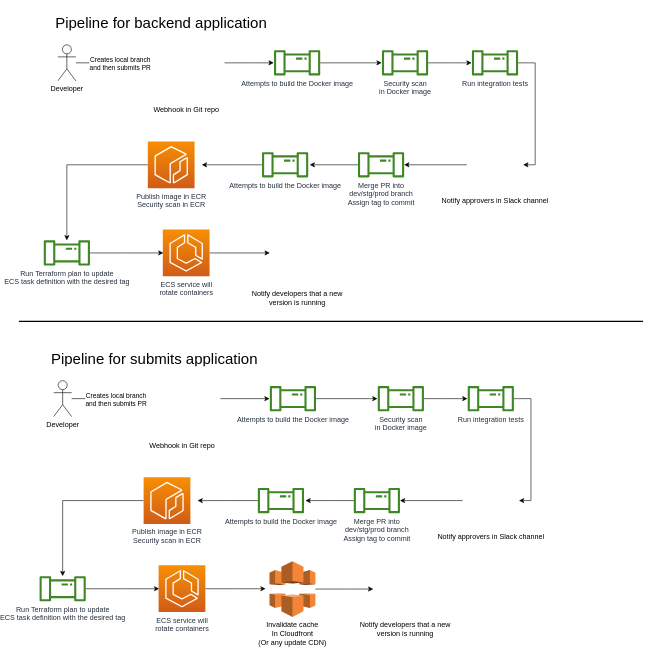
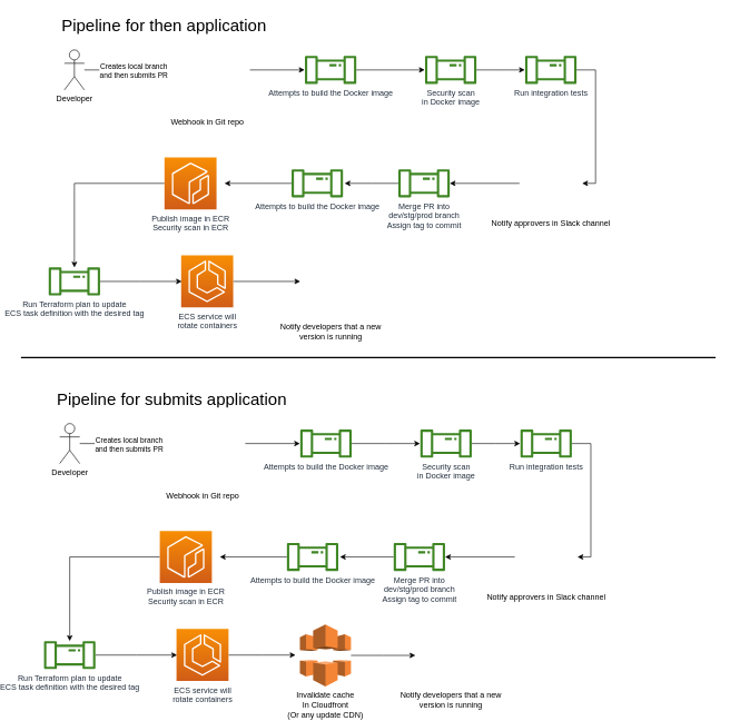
  <mxCell id="0" />
  <mxCell id="1" parent="0" />
- <mxCell id="2" value="Pipeline for backend application" style="text;strokeColor=none;fillColor=none;align=left;verticalAlign=middle;spacingLeft=4;spacingRight=4;overflow=hidden;points=[[0,0.5],[1,0.5]];portConstraint=eastwest;rotatable=0;fontSize=25;" vertex="1" parent="1"><mxGeometry x="75" y="20" width="366" height="30" as="geometry" /></mxCell>
+ <mxCell id="2" value="Pipeline for then application" style="text;strokeColor=none;fillColor=none;align=left;verticalAlign=middle;spacingLeft=4;spacingRight=4;overflow=hidden;points=[[0,0.5],[1,0.5]];portConstraint=eastwest;rotatable=0;fontSize=25;" vertex="1" parent="1"><mxGeometry x="75" y="20" width="366" height="30" as="geometry" /></mxCell>
  <mxCell id="3" value="Developer" style="shape=umlActor;verticalLabelPosition=bottom;verticalAlign=top;html=1;outlineConnect=0;" vertex="1" parent="1"><mxGeometry x="85" y="74" width="30" height="60" as="geometry" /></mxCell>
  <mxCell id="4" style="edgeStyle=orthogonalEdgeStyle;rounded=0;orthogonalLoop=1;jettySize=auto;html=1;" edge="1" parent="1" source="5"><mxGeometry relative="1" as="geometry"><mxPoint x="445" y="104" as="targetPoint" /></mxGeometry></mxCell>
  <mxCell id="5" value="Webhook in Git repo" style="shape=image;html=1;verticalAlign=top;verticalLabelPosition=bottom;labelBackgroundColor=#ffffff;imageAspect=0;aspect=fixed;image=https://cdn1.iconfinder.com/data/icons/picons-social/57/github-128.png" vertex="1" parent="1"><mxGeometry x="235" y="40" width="128" height="128" as="geometry" /></mxCell>
  <mxCell id="6" style="edgeStyle=orthogonalEdgeStyle;rounded=0;orthogonalLoop=1;jettySize=auto;html=1;" edge="1" parent="1" source="3" target="5"><mxGeometry relative="1" as="geometry"><mxPoint x="215" y="64" as="targetPoint" /></mxGeometry></mxCell>
  <mxCell id="7" value="&lt;div&gt;Creates local branch&lt;/div&gt;&lt;div&gt;and then submits PR&lt;br&gt;&lt;/div&gt;" style="edgeLabel;html=1;align=center;verticalAlign=middle;resizable=0;points=[];" vertex="1" connectable="0" parent="6"><mxGeometry x="0.209" y="-1" relative="1" as="geometry"><mxPoint as="offset" /></mxGeometry></mxCell>
  <mxCell id="8" style="edgeStyle=orthogonalEdgeStyle;rounded=0;orthogonalLoop=1;jettySize=auto;html=1;" edge="1" parent="1" source="9"><mxGeometry relative="1" as="geometry"><mxPoint x="625" y="104" as="targetPoint" /></mxGeometry></mxCell>
  <mxCell id="9" value="Attempts to build the Docker image" style="sketch=0;outlineConnect=0;fontColor=#232F3E;gradientColor=none;fillColor=#3F8624;strokeColor=none;dashed=0;verticalLabelPosition=bottom;verticalAlign=top;align=center;html=1;fontSize=12;fontStyle=0;aspect=fixed;pointerEvents=1;shape=mxgraph.aws4.iot_analytics_pipeline;" vertex="1" parent="1"><mxGeometry x="445" y="83" width="78" height="42" as="geometry" /></mxCell>
  <mxCell id="10" style="edgeStyle=orthogonalEdgeStyle;rounded=0;orthogonalLoop=1;jettySize=auto;html=1;" edge="1" parent="1" source="11"><mxGeometry relative="1" as="geometry"><mxPoint x="775" y="104" as="targetPoint" /></mxGeometry></mxCell>
  <mxCell id="11" value="&lt;div&gt;Security scan&lt;/div&gt;&lt;div&gt;in Docker image&lt;br&gt;&lt;/div&gt;" style="sketch=0;outlineConnect=0;fontColor=#232F3E;gradientColor=none;fillColor=#3F8624;strokeColor=none;dashed=0;verticalLabelPosition=bottom;verticalAlign=top;align=center;html=1;fontSize=12;fontStyle=0;aspect=fixed;pointerEvents=1;shape=mxgraph.aws4.iot_analytics_pipeline;" vertex="1" parent="1"><mxGeometry x="625" y="83" width="78" height="42" as="geometry" /></mxCell>
  <mxCell id="12" style="edgeStyle=orthogonalEdgeStyle;rounded=0;orthogonalLoop=1;jettySize=auto;html=1;entryX=1;entryY=0.5;entryDx=0;entryDy=0;" edge="1" parent="1" source="13" target="15"><mxGeometry relative="1" as="geometry"><Array as="points"><mxPoint x="881" y="104" /><mxPoint x="881" y="274" /></Array></mxGeometry></mxCell>
  <mxCell id="13" value="Run integration tests" style="sketch=0;outlineConnect=0;fontColor=#232F3E;gradientColor=none;fillColor=#3F8624;strokeColor=none;dashed=0;verticalLabelPosition=bottom;verticalAlign=top;align=center;html=1;fontSize=12;fontStyle=0;aspect=fixed;pointerEvents=1;shape=mxgraph.aws4.iot_analytics_pipeline;" vertex="1" parent="1"><mxGeometry x="775" y="83" width="78" height="42" as="geometry" /></mxCell>
  <mxCell id="14" style="edgeStyle=orthogonalEdgeStyle;rounded=0;orthogonalLoop=1;jettySize=auto;html=1;" edge="1" parent="1" source="15" target="17"><mxGeometry relative="1" as="geometry" /></mxCell>
  <mxCell id="15" value="Notify approvers in Slack channel" style="shape=image;html=1;verticalAlign=top;verticalLabelPosition=bottom;labelBackgroundColor=#ffffff;imageAspect=0;aspect=fixed;image=https://cdn2.iconfinder.com/data/icons/social-media-2285/512/1_Slack_colored_svg-128.png" vertex="1" parent="1"><mxGeometry x="767" y="227" width="94" height="94" as="geometry" /></mxCell>
  <mxCell id="16" style="edgeStyle=orthogonalEdgeStyle;rounded=0;orthogonalLoop=1;jettySize=auto;html=1;" edge="1" parent="1" source="17"><mxGeometry relative="1" as="geometry"><mxPoint x="505" y="274" as="targetPoint" /></mxGeometry></mxCell>
  <mxCell id="17" value="&lt;div&gt;Merge PR into&lt;/div&gt;&lt;div&gt;dev/stg/prod branch&lt;br&gt;&lt;/div&gt;Assign tag to commit" style="sketch=0;outlineConnect=0;fontColor=#232F3E;gradientColor=none;fillColor=#3F8624;strokeColor=none;dashed=0;verticalLabelPosition=bottom;verticalAlign=top;align=center;html=1;fontSize=12;fontStyle=0;aspect=fixed;pointerEvents=1;shape=mxgraph.aws4.iot_analytics_pipeline;" vertex="1" parent="1"><mxGeometry x="585" y="253" width="78" height="42" as="geometry" /></mxCell>
  <mxCell id="18" style="edgeStyle=orthogonalEdgeStyle;rounded=0;orthogonalLoop=1;jettySize=auto;html=1;" edge="1" parent="1" source="19"><mxGeometry relative="1" as="geometry"><mxPoint x="325" y="274" as="targetPoint" /></mxGeometry></mxCell>
  <mxCell id="19" value="Attempts to build the Docker image" style="sketch=0;outlineConnect=0;fontColor=#232F3E;gradientColor=none;fillColor=#3F8624;strokeColor=none;dashed=0;verticalLabelPosition=bottom;verticalAlign=top;align=center;html=1;fontSize=12;fontStyle=0;aspect=fixed;pointerEvents=1;shape=mxgraph.aws4.iot_analytics_pipeline;" vertex="1" parent="1"><mxGeometry x="425" y="253" width="78" height="42" as="geometry" /></mxCell>
  <mxCell id="20" style="edgeStyle=orthogonalEdgeStyle;rounded=0;orthogonalLoop=1;jettySize=auto;html=1;" edge="1" parent="1" source="21" target="23"><mxGeometry relative="1" as="geometry"><mxPoint x="105" y="370" as="targetPoint" /></mxGeometry></mxCell>
  <mxCell id="21" value="Publish image in ECR&lt;br&gt;Security scan in ECR" style="sketch=0;points=[[0,0,0],[0.25,0,0],[0.5,0,0],[0.75,0,0],[1,0,0],[0,1,0],[0.25,1,0],[0.5,1,0],[0.75,1,0],[1,1,0],[0,0.25,0],[0,0.5,0],[0,0.75,0],[1,0.25,0],[1,0.5,0],[1,0.75,0]];outlineConnect=0;fontColor=#232F3E;gradientColor=#F78E04;gradientDirection=north;fillColor=#D05C17;strokeColor=#ffffff;dashed=0;verticalLabelPosition=bottom;verticalAlign=top;align=center;html=1;fontSize=12;fontStyle=0;aspect=fixed;shape=mxgraph.aws4.resourceIcon;resIcon=mxgraph.aws4.ecr;" vertex="1" parent="1"><mxGeometry x="235" y="235" width="78" height="78" as="geometry" /></mxCell>
  <mxCell id="22" style="edgeStyle=orthogonalEdgeStyle;rounded=0;orthogonalLoop=1;jettySize=auto;html=1;" edge="1" parent="1" source="23"><mxGeometry relative="1" as="geometry"><mxPoint x="261" y="421" as="targetPoint" /></mxGeometry></mxCell>
  <mxCell id="23" value="&lt;div&gt;Run Terraform plan to update&lt;/div&gt;&lt;div&gt;ECS task definition with the desired tag&lt;br&gt;&lt;/div&gt;" style="sketch=0;outlineConnect=0;fontColor=#232F3E;gradientColor=none;fillColor=#3F8624;strokeColor=none;dashed=0;verticalLabelPosition=bottom;verticalAlign=top;align=center;html=1;fontSize=12;fontStyle=0;aspect=fixed;pointerEvents=1;shape=mxgraph.aws4.iot_analytics_pipeline;" vertex="1" parent="1"><mxGeometry x="61" y="400" width="78" height="42" as="geometry" /></mxCell>
  <mxCell id="24" style="edgeStyle=orthogonalEdgeStyle;rounded=0;orthogonalLoop=1;jettySize=auto;html=1;entryX=0.015;entryY=0.415;entryDx=0;entryDy=0;entryPerimeter=0;" edge="1" parent="1" source="25" target="26"><mxGeometry relative="1" as="geometry" /></mxCell>
  <mxCell id="25" value="&lt;div&gt;ECS service will&lt;/div&gt;&lt;div&gt;rotate containers&lt;br&gt;&lt;/div&gt;" style="sketch=0;points=[[0,0,0],[0.25,0,0],[0.5,0,0],[0.75,0,0],[1,0,0],[0,1,0],[0.25,1,0],[0.5,1,0],[0.75,1,0],[1,1,0],[0,0.25,0],[0,0.5,0],[0,0.75,0],[1,0.25,0],[1,0.5,0],[1,0.75,0]];outlineConnect=0;fontColor=#232F3E;gradientColor=#F78E04;gradientDirection=north;fillColor=#D05C17;strokeColor=#ffffff;dashed=0;verticalLabelPosition=bottom;verticalAlign=top;align=center;html=1;fontSize=12;fontStyle=0;aspect=fixed;shape=mxgraph.aws4.resourceIcon;resIcon=mxgraph.aws4.ecs;" vertex="1" parent="1"><mxGeometry x="260" y="382" width="78" height="78" as="geometry" /></mxCell>
  <mxCell id="26" value="&lt;div&gt;Notify developers that a new&lt;/div&gt;&lt;div&gt;version is running&lt;br&gt;&lt;/div&gt;" style="shape=image;html=1;verticalAlign=top;verticalLabelPosition=bottom;labelBackgroundColor=#ffffff;imageAspect=0;aspect=fixed;image=https://cdn2.iconfinder.com/data/icons/social-media-2285/512/1_Slack_colored_svg-128.png" vertex="1" parent="1"><mxGeometry x="437" y="382" width="94" height="94" as="geometry" /></mxCell>
  <mxCell id="27" value="Pipeline for submits application" style="text;strokeColor=none;fillColor=none;align=left;verticalAlign=middle;spacingLeft=4;spacingRight=4;overflow=hidden;points=[[0,0.5],[1,0.5]];portConstraint=eastwest;rotatable=0;fontSize=25;" vertex="1" parent="1"><mxGeometry x="68" y="580" width="366" height="30" as="geometry" /></mxCell>
  <mxCell id="28" value="Developer" style="shape=umlActor;verticalLabelPosition=bottom;verticalAlign=top;html=1;outlineConnect=0;" vertex="1" parent="1"><mxGeometry x="78" y="634" width="30" height="60" as="geometry" /></mxCell>
  <mxCell id="29" style="edgeStyle=orthogonalEdgeStyle;rounded=0;orthogonalLoop=1;jettySize=auto;html=1;" edge="1" parent="1" source="30"><mxGeometry relative="1" as="geometry"><mxPoint x="438" y="664" as="targetPoint" /></mxGeometry></mxCell>
  <mxCell id="30" value="Webhook in Git repo" style="shape=image;html=1;verticalAlign=top;verticalLabelPosition=bottom;labelBackgroundColor=#ffffff;imageAspect=0;aspect=fixed;image=https://cdn1.iconfinder.com/data/icons/picons-social/57/github-128.png" vertex="1" parent="1"><mxGeometry x="228" y="600" width="128" height="128" as="geometry" /></mxCell>
  <mxCell id="31" style="edgeStyle=orthogonalEdgeStyle;rounded=0;orthogonalLoop=1;jettySize=auto;html=1;" edge="1" parent="1" source="28" target="30"><mxGeometry relative="1" as="geometry"><mxPoint x="208" y="624" as="targetPoint" /></mxGeometry></mxCell>
  <mxCell id="32" value="&lt;div&gt;Creates local branch&lt;/div&gt;&lt;div&gt;and then submits PR&lt;br&gt;&lt;/div&gt;" style="edgeLabel;html=1;align=center;verticalAlign=middle;resizable=0;points=[];" vertex="1" connectable="0" parent="31"><mxGeometry x="0.209" y="-1" relative="1" as="geometry"><mxPoint as="offset" /></mxGeometry></mxCell>
  <mxCell id="33" style="edgeStyle=orthogonalEdgeStyle;rounded=0;orthogonalLoop=1;jettySize=auto;html=1;" edge="1" parent="1" source="34"><mxGeometry relative="1" as="geometry"><mxPoint x="618" y="664" as="targetPoint" /></mxGeometry></mxCell>
  <mxCell id="34" value="Attempts to build the Docker image" style="sketch=0;outlineConnect=0;fontColor=#232F3E;gradientColor=none;fillColor=#3F8624;strokeColor=none;dashed=0;verticalLabelPosition=bottom;verticalAlign=top;align=center;html=1;fontSize=12;fontStyle=0;aspect=fixed;pointerEvents=1;shape=mxgraph.aws4.iot_analytics_pipeline;" vertex="1" parent="1"><mxGeometry x="438" y="643" width="78" height="42" as="geometry" /></mxCell>
  <mxCell id="35" style="edgeStyle=orthogonalEdgeStyle;rounded=0;orthogonalLoop=1;jettySize=auto;html=1;" edge="1" parent="1" source="36"><mxGeometry relative="1" as="geometry"><mxPoint x="768" y="664" as="targetPoint" /></mxGeometry></mxCell>
  <mxCell id="36" value="&lt;div&gt;Security scan&lt;/div&gt;&lt;div&gt;in Docker image&lt;br&gt;&lt;/div&gt;" style="sketch=0;outlineConnect=0;fontColor=#232F3E;gradientColor=none;fillColor=#3F8624;strokeColor=none;dashed=0;verticalLabelPosition=bottom;verticalAlign=top;align=center;html=1;fontSize=12;fontStyle=0;aspect=fixed;pointerEvents=1;shape=mxgraph.aws4.iot_analytics_pipeline;" vertex="1" parent="1"><mxGeometry x="618" y="643" width="78" height="42" as="geometry" /></mxCell>
  <mxCell id="37" style="edgeStyle=orthogonalEdgeStyle;rounded=0;orthogonalLoop=1;jettySize=auto;html=1;entryX=1;entryY=0.5;entryDx=0;entryDy=0;" edge="1" parent="1" source="38" target="40"><mxGeometry relative="1" as="geometry"><Array as="points"><mxPoint x="874" y="664" /><mxPoint x="874" y="834" /></Array></mxGeometry></mxCell>
  <mxCell id="38" value="Run integration tests" style="sketch=0;outlineConnect=0;fontColor=#232F3E;gradientColor=none;fillColor=#3F8624;strokeColor=none;dashed=0;verticalLabelPosition=bottom;verticalAlign=top;align=center;html=1;fontSize=12;fontStyle=0;aspect=fixed;pointerEvents=1;shape=mxgraph.aws4.iot_analytics_pipeline;" vertex="1" parent="1"><mxGeometry x="768" y="643" width="78" height="42" as="geometry" /></mxCell>
  <mxCell id="39" style="edgeStyle=orthogonalEdgeStyle;rounded=0;orthogonalLoop=1;jettySize=auto;html=1;" edge="1" parent="1" source="40" target="42"><mxGeometry relative="1" as="geometry" /></mxCell>
  <mxCell id="40" value="Notify approvers in Slack channel" style="shape=image;html=1;verticalAlign=top;verticalLabelPosition=bottom;labelBackgroundColor=#ffffff;imageAspect=0;aspect=fixed;image=https://cdn2.iconfinder.com/data/icons/social-media-2285/512/1_Slack_colored_svg-128.png" vertex="1" parent="1"><mxGeometry x="760" y="787" width="94" height="94" as="geometry" /></mxCell>
  <mxCell id="41" style="edgeStyle=orthogonalEdgeStyle;rounded=0;orthogonalLoop=1;jettySize=auto;html=1;" edge="1" parent="1" source="42"><mxGeometry relative="1" as="geometry"><mxPoint x="498" y="834" as="targetPoint" /></mxGeometry></mxCell>
  <mxCell id="42" value="&lt;div&gt;Merge PR into&lt;/div&gt;&lt;div&gt;dev/stg/prod branch&lt;br&gt;&lt;/div&gt;Assign tag to commit" style="sketch=0;outlineConnect=0;fontColor=#232F3E;gradientColor=none;fillColor=#3F8624;strokeColor=none;dashed=0;verticalLabelPosition=bottom;verticalAlign=top;align=center;html=1;fontSize=12;fontStyle=0;aspect=fixed;pointerEvents=1;shape=mxgraph.aws4.iot_analytics_pipeline;" vertex="1" parent="1"><mxGeometry x="578" y="813" width="78" height="42" as="geometry" /></mxCell>
  <mxCell id="43" style="edgeStyle=orthogonalEdgeStyle;rounded=0;orthogonalLoop=1;jettySize=auto;html=1;" edge="1" parent="1" source="44"><mxGeometry relative="1" as="geometry"><mxPoint x="318" y="834" as="targetPoint" /></mxGeometry></mxCell>
  <mxCell id="44" value="Attempts to build the Docker image" style="sketch=0;outlineConnect=0;fontColor=#232F3E;gradientColor=none;fillColor=#3F8624;strokeColor=none;dashed=0;verticalLabelPosition=bottom;verticalAlign=top;align=center;html=1;fontSize=12;fontStyle=0;aspect=fixed;pointerEvents=1;shape=mxgraph.aws4.iot_analytics_pipeline;" vertex="1" parent="1"><mxGeometry x="418" y="813" width="78" height="42" as="geometry" /></mxCell>
  <mxCell id="45" style="edgeStyle=orthogonalEdgeStyle;rounded=0;orthogonalLoop=1;jettySize=auto;html=1;" edge="1" parent="1" source="46" target="48"><mxGeometry relative="1" as="geometry"><mxPoint x="98" y="930" as="targetPoint" /></mxGeometry></mxCell>
  <mxCell id="46" value="Publish image in ECR&lt;br&gt;Security scan in ECR" style="sketch=0;points=[[0,0,0],[0.25,0,0],[0.5,0,0],[0.75,0,0],[1,0,0],[0,1,0],[0.25,1,0],[0.5,1,0],[0.75,1,0],[1,1,0],[0,0.25,0],[0,0.5,0],[0,0.75,0],[1,0.25,0],[1,0.5,0],[1,0.75,0]];outlineConnect=0;fontColor=#232F3E;gradientColor=#F78E04;gradientDirection=north;fillColor=#D05C17;strokeColor=#ffffff;dashed=0;verticalLabelPosition=bottom;verticalAlign=top;align=center;html=1;fontSize=12;fontStyle=0;aspect=fixed;shape=mxgraph.aws4.resourceIcon;resIcon=mxgraph.aws4.ecr;" vertex="1" parent="1"><mxGeometry x="228" y="795" width="78" height="78" as="geometry" /></mxCell>
  <mxCell id="47" style="edgeStyle=orthogonalEdgeStyle;rounded=0;orthogonalLoop=1;jettySize=auto;html=1;" edge="1" parent="1" source="48"><mxGeometry relative="1" as="geometry"><mxPoint x="254" y="981" as="targetPoint" /></mxGeometry></mxCell>
  <mxCell id="48" value="&lt;div&gt;Run Terraform plan to update&lt;/div&gt;&lt;div&gt;ECS task definition with the desired tag&lt;br&gt;&lt;/div&gt;" style="sketch=0;outlineConnect=0;fontColor=#232F3E;gradientColor=none;fillColor=#3F8624;strokeColor=none;dashed=0;verticalLabelPosition=bottom;verticalAlign=top;align=center;html=1;fontSize=12;fontStyle=0;aspect=fixed;pointerEvents=1;shape=mxgraph.aws4.iot_analytics_pipeline;" vertex="1" parent="1"><mxGeometry x="54" y="960" width="78" height="42" as="geometry" /></mxCell>
  <mxCell id="49" style="edgeStyle=orthogonalEdgeStyle;rounded=0;orthogonalLoop=1;jettySize=auto;html=1;entryX=0.015;entryY=0.415;entryDx=0;entryDy=0;entryPerimeter=0;" edge="1" parent="1" source="50"><mxGeometry relative="1" as="geometry"><mxPoint x="431.41" y="981.01" as="targetPoint" /></mxGeometry></mxCell>
  <mxCell id="50" value="&lt;div&gt;ECS service will&lt;/div&gt;&lt;div&gt;rotate containers&lt;br&gt;&lt;/div&gt;" style="sketch=0;points=[[0,0,0],[0.25,0,0],[0.5,0,0],[0.75,0,0],[1,0,0],[0,1,0],[0.25,1,0],[0.5,1,0],[0.75,1,0],[1,1,0],[0,0.25,0],[0,0.5,0],[0,0.75,0],[1,0.25,0],[1,0.5,0],[1,0.75,0]];outlineConnect=0;fontColor=#232F3E;gradientColor=#F78E04;gradientDirection=north;fillColor=#D05C17;strokeColor=#ffffff;dashed=0;verticalLabelPosition=bottom;verticalAlign=top;align=center;html=1;fontSize=12;fontStyle=0;aspect=fixed;shape=mxgraph.aws4.resourceIcon;resIcon=mxgraph.aws4.ecs;" vertex="1" parent="1"><mxGeometry x="253" y="942" width="78" height="78" as="geometry" /></mxCell>
  <mxCell id="51" value="" style="line;strokeWidth=2;html=1;fontSize=25;" vertex="1" parent="1"><mxGeometry x="20" y="530" width="1041" height="10" as="geometry" /></mxCell>
  <mxCell id="52" style="edgeStyle=orthogonalEdgeStyle;rounded=0;orthogonalLoop=1;jettySize=auto;html=1;fontSize=12;" edge="1" parent="1" source="53"><mxGeometry relative="1" as="geometry"><mxPoint x="611" y="981.5" as="targetPoint" /></mxGeometry></mxCell>
  <mxCell id="53" value="&lt;div&gt;Invalidate cache&lt;/div&gt;&lt;div&gt;In Cloudfront&lt;/div&gt;&lt;div&gt;(Or any update CDN)&lt;br&gt;&lt;/div&gt;" style="outlineConnect=0;dashed=0;verticalLabelPosition=bottom;verticalAlign=top;align=center;html=1;shape=mxgraph.aws3.cloudfront;fillColor=#F58536;gradientColor=none;fontSize=12;" vertex="1" parent="1"><mxGeometry x="438" y="935" width="76.5" height="93" as="geometry" /></mxCell>
  <mxCell id="54" value="&lt;div&gt;Notify developers that a new&lt;/div&gt;&lt;div&gt;version is running&lt;br&gt;&lt;/div&gt;" style="shape=image;html=1;verticalAlign=top;verticalLabelPosition=bottom;labelBackgroundColor=#ffffff;imageAspect=0;aspect=fixed;image=https://cdn2.iconfinder.com/data/icons/social-media-2285/512/1_Slack_colored_svg-128.png" vertex="1" parent="1"><mxGeometry x="617" y="934" width="94" height="94" as="geometry" /></mxCell>
